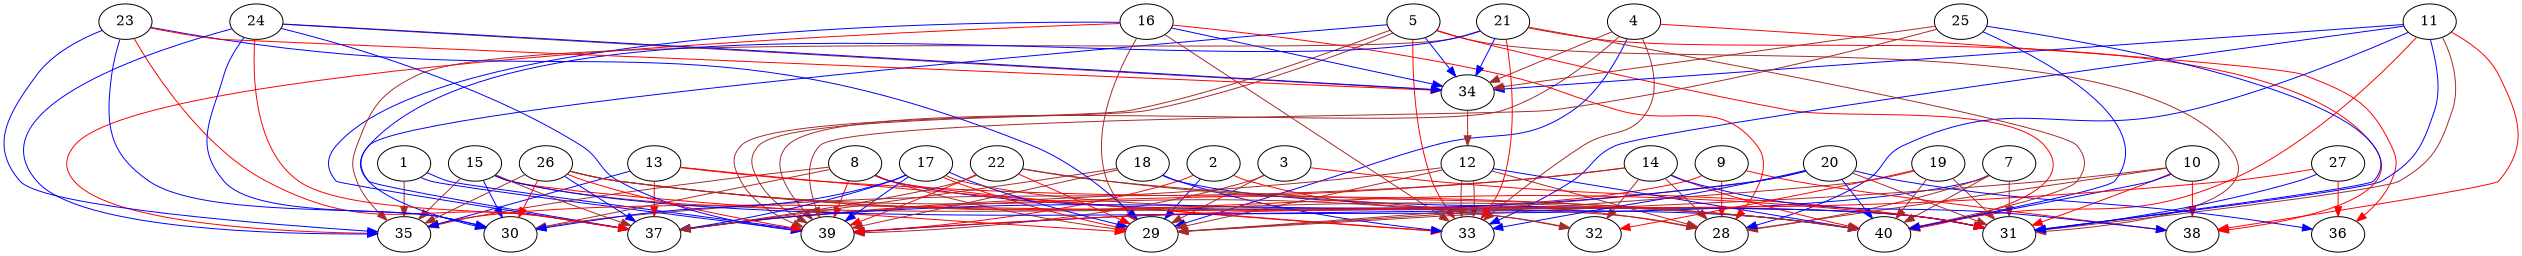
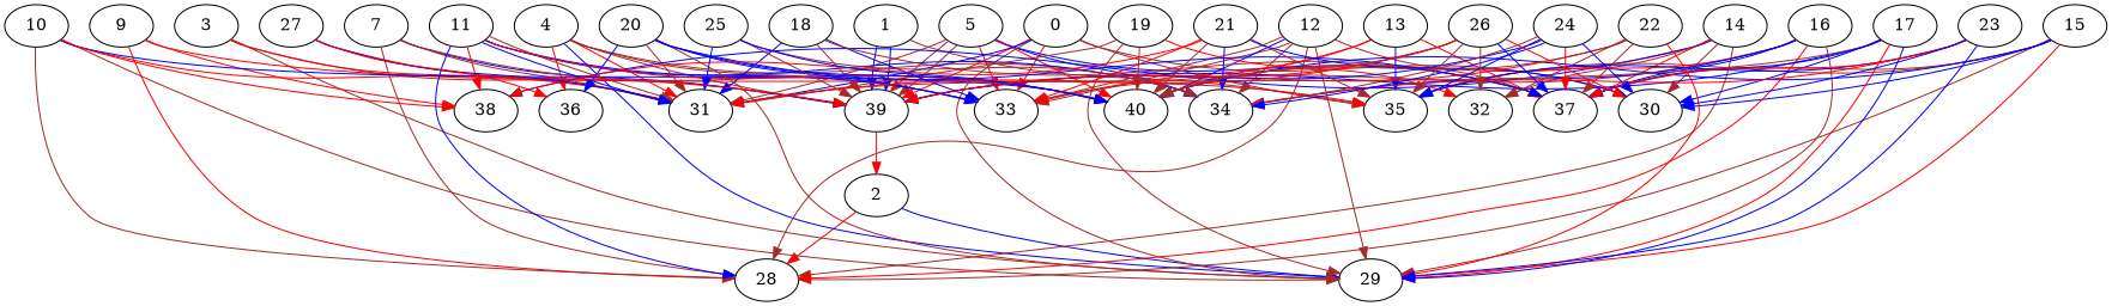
  digraph {
    node [alpha=0.14]
    edge [color=brown]
    1 [expect_size=34227200]
    35 [alpha=0.03 expect_size=17179648]
    39 [alpha=0.10 expect_size=41345024]
    2 [alpha=0.18 expect_size=42244096]
    28 [alpha=0.05 expect_size=49846272]
    29 [alpha=0.06 expect_size=10711040]
    3 [alpha=0.06 expect_size=9682944]
    31 [alpha=0.02 expect_size=9593856]
    4 [expect_size=36687872]
    33 [alpha=0.07 expect_size=44535808]
    34 [alpha=0.03 expect_size=38094848]
    36 [alpha=0.03 expect_size=11031552]
    5 [expect_size=34481152]
    37 [alpha=0.06 expect_size=9891840]
    40 [expect_size=9216000]
    7 [alpha=0.17 expect_size=20597760]
-   8 [alpha=0.17 expect_size=25066496]
+   8 [alpha=0.17 expect_size=25066496 label=0]
    30 [alpha=0.08 expect_size=21139456]
    9 [alpha=0.07 expect_size=15068160]
    38 [alpha=0.09 expect_size=29116416]
    10 [alpha=0.20 expect_size=5865472]
    11 [alpha=0.11 expect_size=34918400]
    12 [alpha=0.16 expect_size=20062208]
    13 [expect_size=16292864]
    14 [alpha=0.11 expect_size=30248960]
    32 [alpha=0.02 expect_size=52244480]
    15 [alpha=0.15 expect_size=16832512]
    16 [alpha=0.02 expect_size=50927616]
    17 [alpha=0.06 expect_size=12094464]
    18 [alpha=0.03 expect_size=5795840]
    19 [alpha=0.04 expect_size=46440448]
    20 [alpha=0.15 expect_size=15022080]
    21 [alpha=0.18 expect_size=14992384]
    22 [alpha=0.17 expect_size=41607168]
    23 [alpha=0.17 expect_size=33147904]
    24 [alpha=0.11 expect_size=17903616]
    25 [alpha=0.17 expect_size=43113472]
    26 [alpha=0.20 expect_size=30391296]
    27 [alpha=0.08 expect_size=35313664]
    1 -> 35
    1 -> 39 [color=blue]
    1 -> 39 [color=blue]
-   2 -> 39 [color=red]
+   39 -> 2 [color=red]
    2 -> 28 [color=red]
    2 -> 29 [color=blue]
    3 -> 39
    3 -> 29
    3 -> 31 [color=red]
    4 -> 39
    4 -> 29 [color=blue]
+   4 -> 31 [color=red]
    4 -> 33
    4 -> 34
    4 -> 36 [color=red]
    5 -> 39
    5 -> 39
    5 -> 31
    5 -> 33 [color=red]
    5 -> 34 [color=blue]
    5 -> 37 [color=blue]
    5 -> 40 [color=red]
    7 -> 39 [color=blue]
    7 -> 28
    7 -> 31
    7 -> 40
    8 -> 35
    8 -> 39 [color=red]
    8 -> 29
    8 -> 31 [color=blue]
    8 -> 33 [color=red]
    8 -> 30
    9 -> 35 [color=red]
    9 -> 28 [color=red]
    9 -> 38 [color=red]
    10 -> 28
    10 -> 29
    10 -> 31 [color=red]
    10 -> 40 [color=blue]
    10 -> 38 [color=red]
    11 -> 28 [color=blue]
    11 -> 31 [color=blue]
    11 -> 31
    11 -> 33 [color=blue]
    11 -> 34 [color=blue]
    11 -> 40 [color=red]
    11 -> 38 [color=red]
    12 -> 28
    12 -> 29
    12 -> 33
    12 -> 33
-   34 -> 12
+   12 -> 34
    12 -> 37
    12 -> 40 [color=blue]
    13 -> 35 [color=blue]
    13 -> 33 [color=red]
    13 -> 37 [color=red]
    13 -> 40 [color=red]
    14 -> 28
    14 -> 37 [color=red]
    14 -> 40 [color=red]
    14 -> 30
    14 -> 38 [color=blue]
    14 -> 32
    15 -> 35
    15 -> 28
    15 -> 29 [color=red]
    15 -> 37
    15 -> 40 [color=blue]
    15 -> 30 [color=blue]
    16 -> 35 [color=red]
    16 -> 28 [color=red]
    16 -> 29
    16 -> 33
    16 -> 34 [color=blue]
    16 -> 37 [color=blue]
    17 -> 39 [color=blue]
    17 -> 29 [color=red]
    17 -> 29 [color=blue]
    17 -> 31
    17 -> 37 [color=blue]
    17 -> 30 [color=blue]
    18 -> 39
    18 -> 31 [color=blue]
    18 -> 33 [color=blue]
    18 -> 37
    19 -> 29
    19 -> 31
    19 -> 40
    19 -> 32 [color=red]
    20 -> 29
    20 -> 31
    20 -> 33 [color=blue]
    20 -> 36 [color=blue]
    20 -> 37 [color=blue]
    20 -> 40 [color=blue]
    21 -> 35
    21 -> 33 [color=red]
    21 -> 34 [color=blue]
    21 -> 40
    21 -> 30 [color=blue]
    21 -> 38 [color=red]
    22 -> 39 [color=red]
    22 -> 29 [color=red]
    22 -> 37
    22 -> 40
    22 -> 32
    23 -> 35 [color=blue]
    23 -> 29 [color=blue]
    23 -> 34 [color=red]
    23 -> 37 [color=red]
    23 -> 30 [color=blue]
    24 -> 35 [color=blue]
    24 -> 39 [color=blue]
    24 -> 34
    24 -> 34 [color=blue]
    24 -> 37 [color=red]
    24 -> 30 [color=blue]
    25 -> 39
    25 -> 31 [color=blue]
    25 -> 34
    25 -> 40 [color=blue]
    26 -> 35
    26 -> 39 [color=red]
    26 -> 31 [color=red]
    26 -> 37 [color=blue]
    26 -> 40
    26 -> 30 [color=red]
    26 -> 32
    27 -> 39 [color=red]
    27 -> 31 [color=blue]
    27 -> 36 [color=red]
  }
